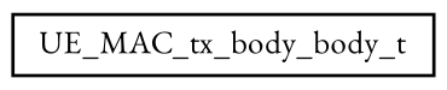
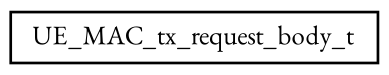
  digraph {
    rankdir=LR
    fontname="EB Garamond"
-   n1 [color=black fillcolor=white fontname="EB Garamond" fontsize=10 height=0.2 label=UE_MAC_tx_body_body_t shape=record style=filled width=0.4]
+   n1 [color=black fillcolor=white fontname="EB Garamond" fontsize=10 height=0.2 label=UE_MAC_tx_request_body_t shape=record style=filled width=0.4]
  }
